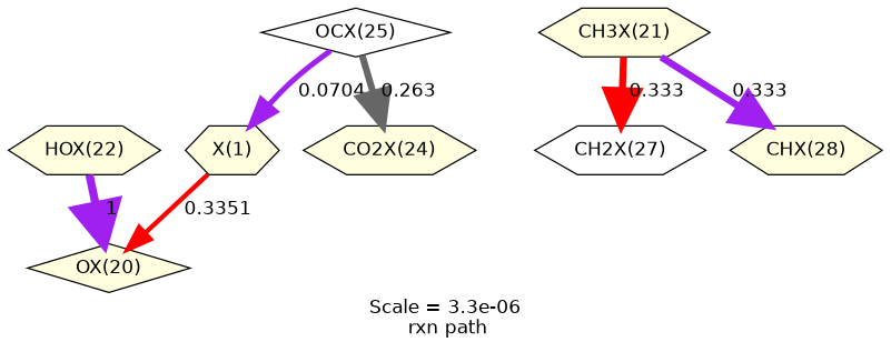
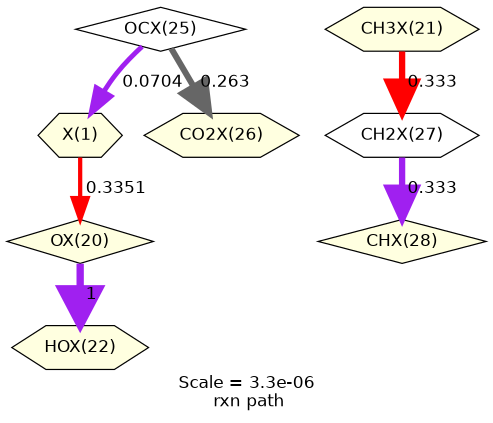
  digraph {
    fontname="DejaVu Sans"
    label="Scale = 3.3e-06\l rxn path"
    node [fillcolor=lightyellow fontname="DejaVu Sans" shape=hexagon style=filled]
    edge [arrowsize=2.59 color=purple fontname="DejaVu Sans" style="setlinewidth(5.17)"]
    n1 [label="X(1)"]
    n2 [label="OX(20)" shape=diamond]
    n3 [label="HOX(22)"]
    n4 [fillcolor=white label="OCX(25)" shape=diamond]
-   n5 [label="CO2X(24)"]
+   n5 [label="CO2X(26)"]
    n6 [label="CH3X(21)"]
    n7 [fillcolor=white label="CH2X(27)"]
-   n8 [label="CHX(28)"]
+   n8 [label="CHX(28)" shape=diamond]
    n1 -> n2 [arrowsize=1.74 color=red label=" 0.3351" style="setlinewidth(3.47)"]
-   n3 -> n2 [arrowsize=3 label=" 1" style="setlinewidth(6)"]
+   n2 -> n3 [arrowsize=3 label=" 1" style="setlinewidth(6)"]
    n4 -> n1 [arrowsize=2 label=" 0.0704" style="setlinewidth(4)"]
    n4 -> n5 [arrowsize=2.5 color=gray40 label=" 0.263" style="setlinewidth(4.99)"]
    n6 -> n7 [color=red label=" 0.333"]
-   n6 -> n8 [label=" 0.333"]
+   n7 -> n8 [label=" 0.333"]
  }
